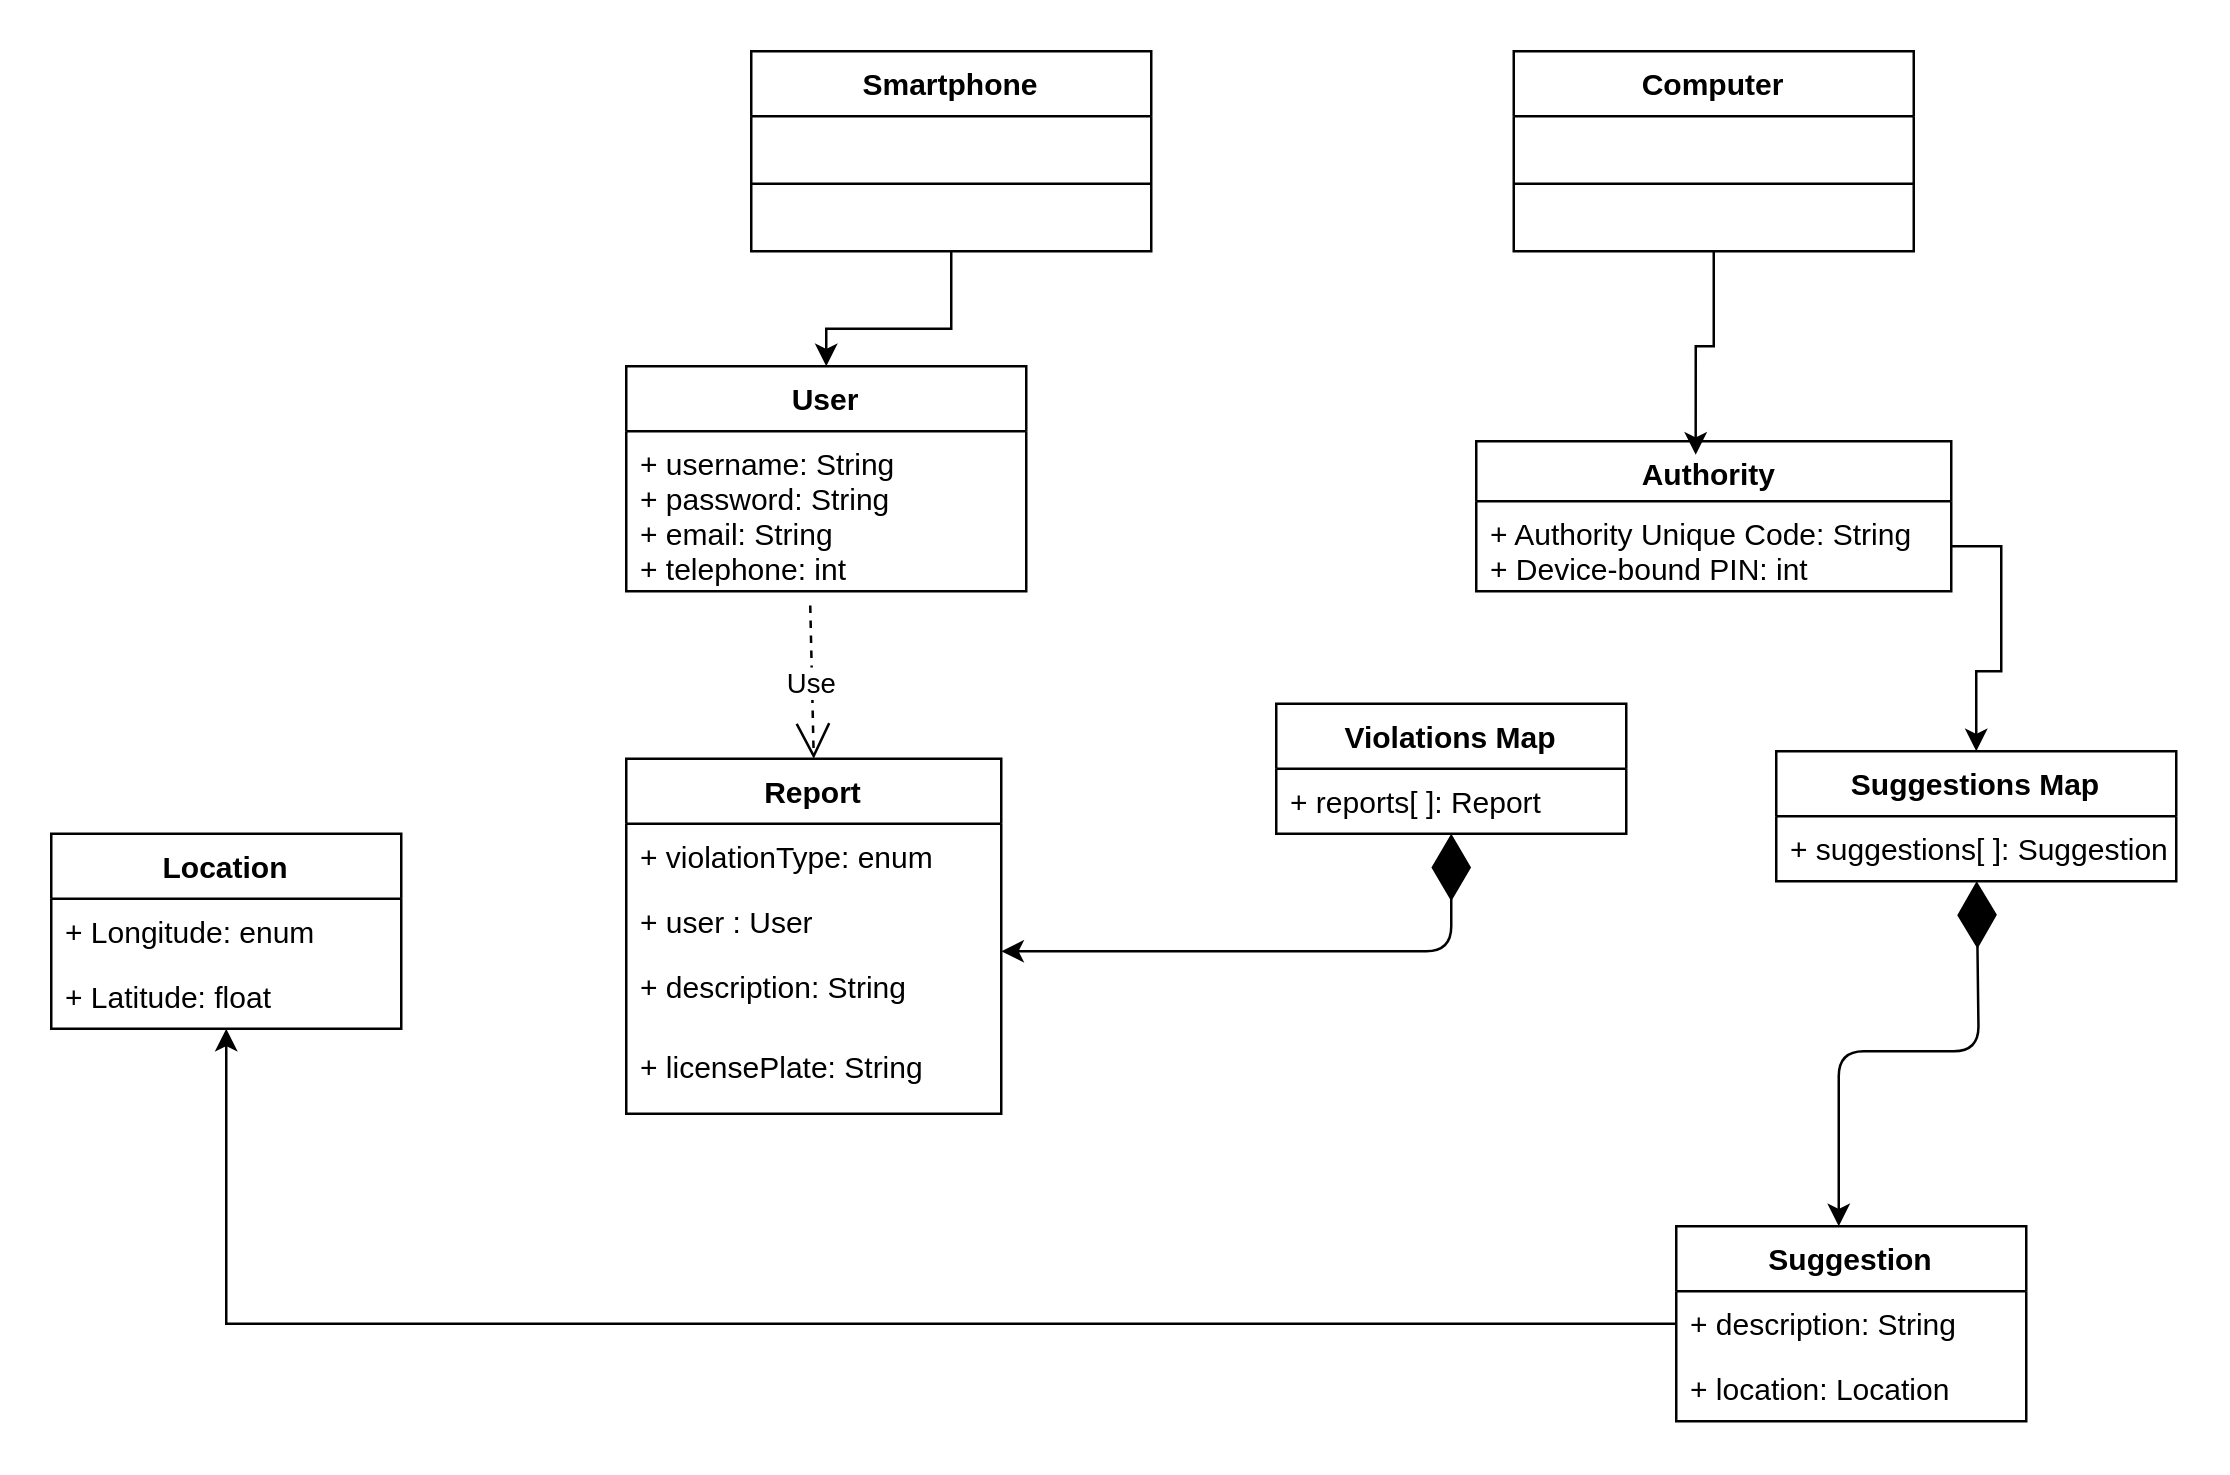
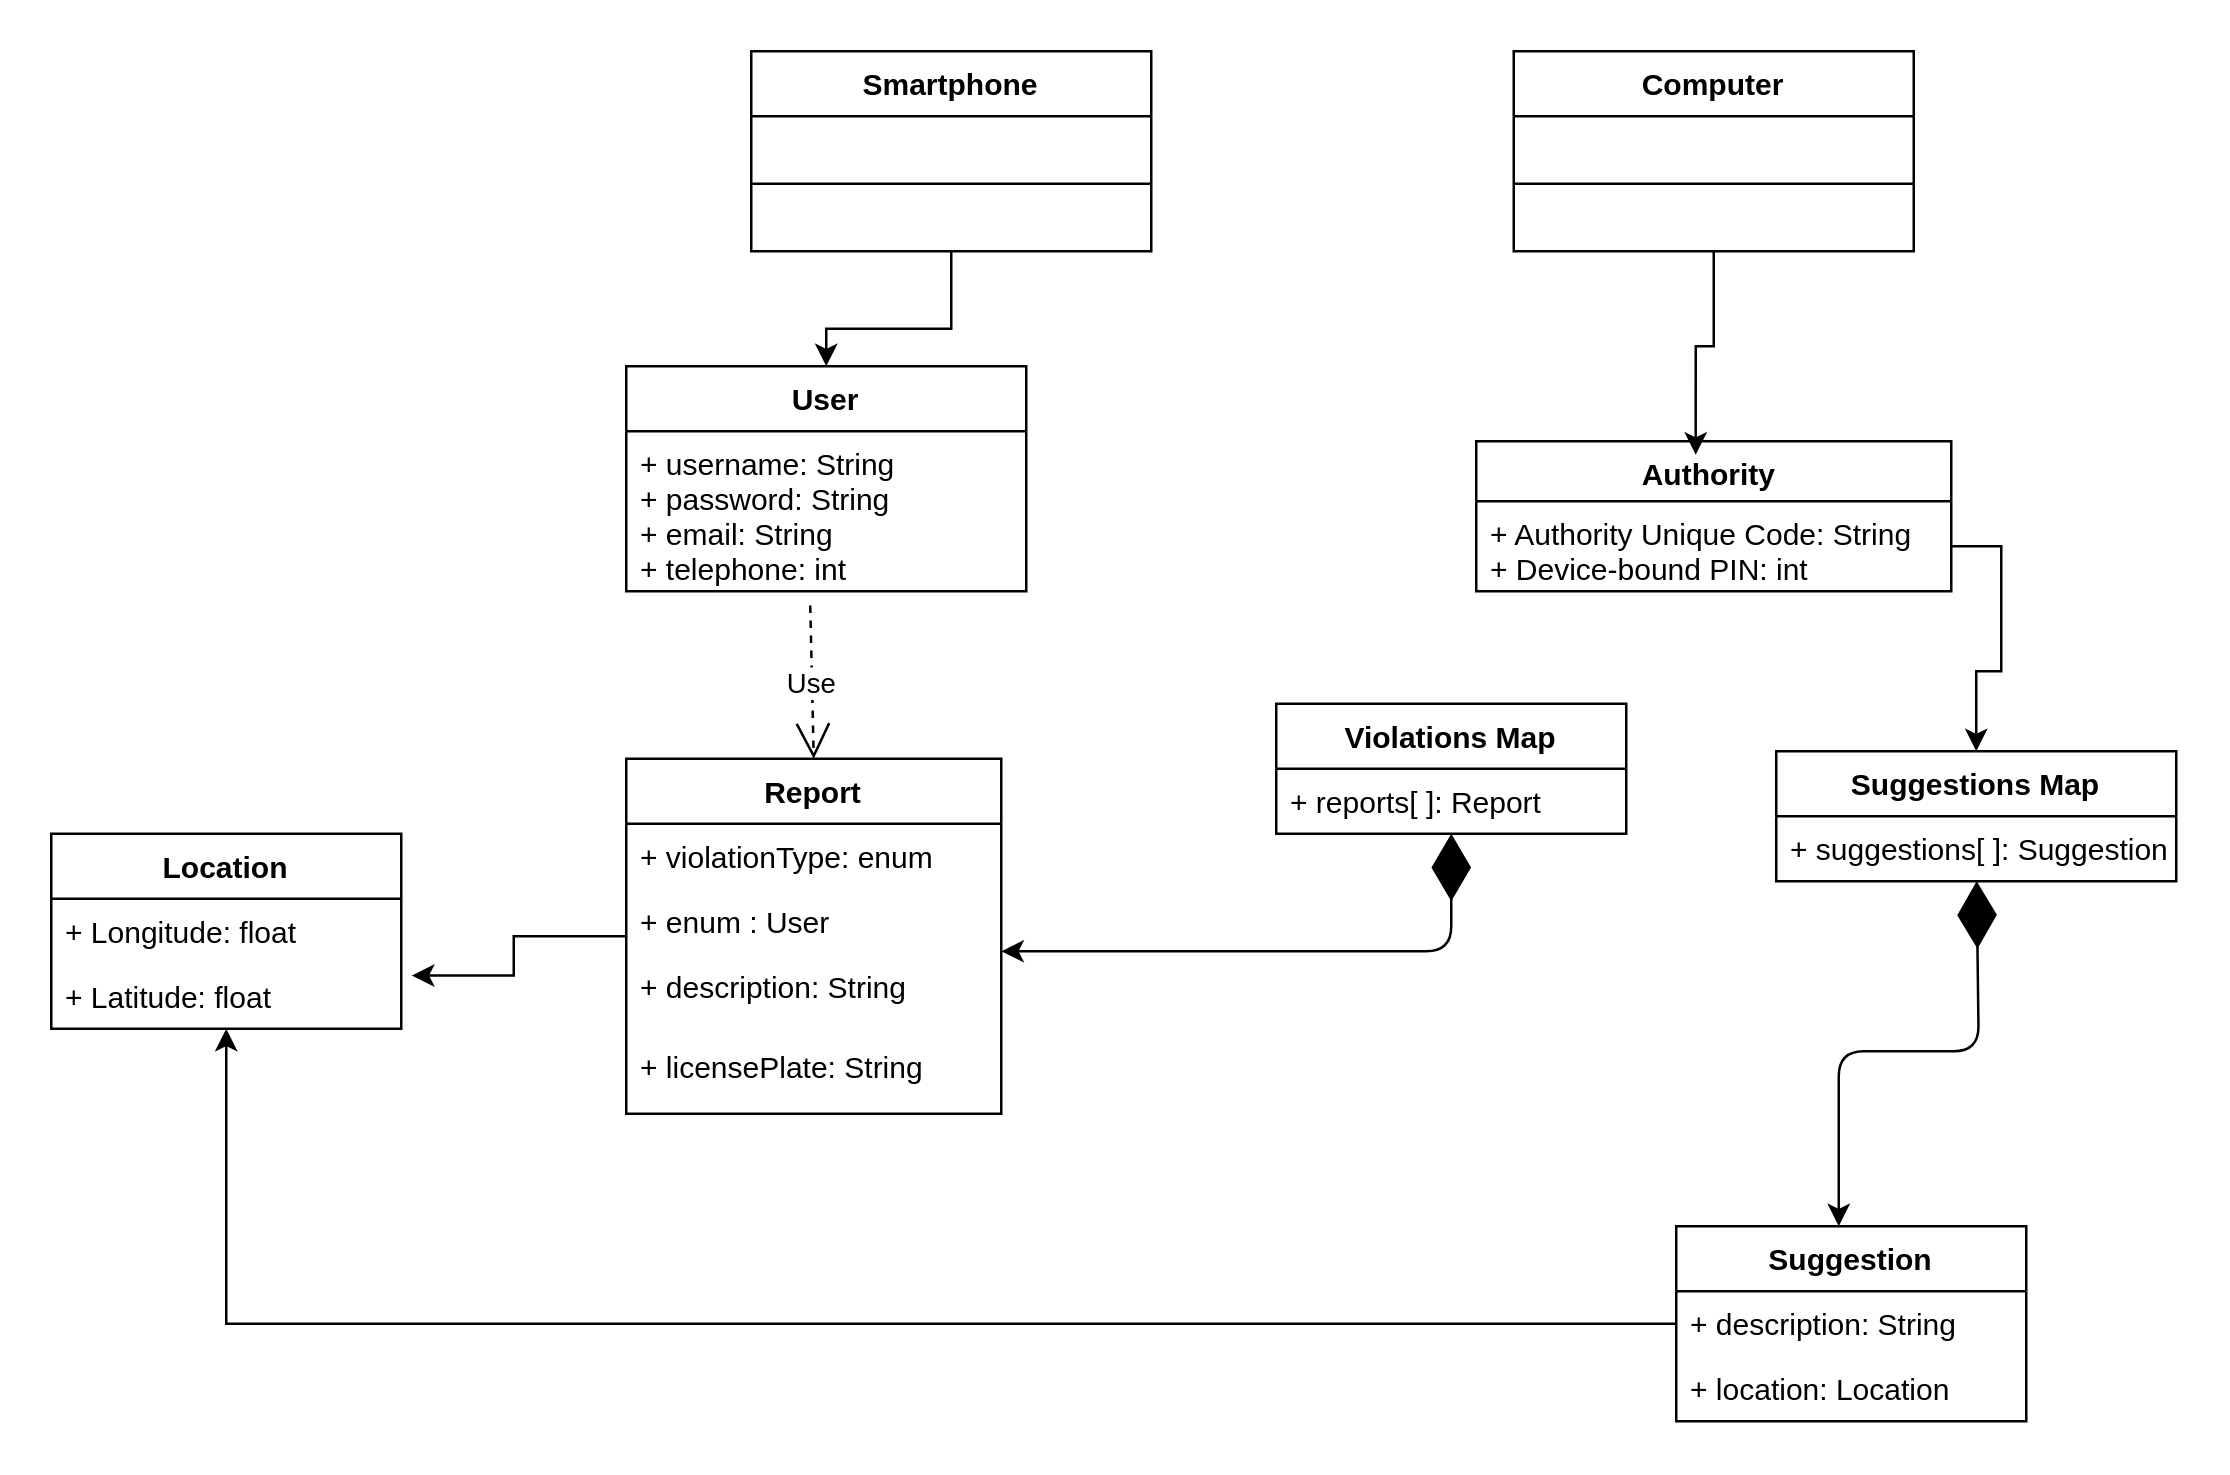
  <mxCell id="0" />
  <mxCell id="1" parent="0" />
  <mxCell id="2" value="User" style="swimlane;fontStyle=1;align=center;verticalAlign=top;childLayout=stackLayout;horizontal=1;startSize=26;horizontalStack=0;resizeParent=1;resizeParentMax=0;resizeLast=0;collapsible=1;marginBottom=0;" parent="1" vertex="1"><mxGeometry x="250" y="146" width="160" height="90" as="geometry" /></mxCell>
  <mxCell id="3" value="+ username: String&#10;+ password: String&#10;+ email: String&#10;+ telephone: int" style="text;strokeColor=none;fillColor=none;align=left;verticalAlign=top;spacingLeft=4;spacingRight=4;overflow=hidden;rotatable=0;points=[[0,0.5],[1,0.5]];portConstraint=eastwest;" parent="2" vertex="1"><mxGeometry y="26" width="160" height="64" as="geometry" /></mxCell>
  <mxCell id="4" value="" style="edgeStyle=orthogonalEdgeStyle;rounded=0;orthogonalLoop=1;jettySize=auto;html=1;entryX=0.5;entryY=0;entryDx=0;entryDy=0;" parent="1" source="5" target="2" edge="1"><mxGeometry relative="1" as="geometry"><mxPoint x="290" y="120" as="targetPoint" /><Array as="points"><mxPoint x="380" y="131" /><mxPoint x="330" y="131" /></Array></mxGeometry></mxCell>
  <mxCell id="5" value="Smartphone" style="swimlane;fontStyle=1;align=center;verticalAlign=top;childLayout=stackLayout;horizontal=1;startSize=26;horizontalStack=0;resizeParent=1;resizeParentMax=0;resizeLast=0;collapsible=1;marginBottom=0;" parent="1" vertex="1"><mxGeometry x="300" y="20" width="160" height="80" as="geometry" /></mxCell>
  <mxCell id="6" value="" style="line;strokeWidth=1;fillColor=none;align=left;verticalAlign=middle;spacingTop=-1;spacingLeft=3;spacingRight=3;rotatable=0;labelPosition=right;points=[];portConstraint=eastwest;" parent="5" vertex="1"><mxGeometry y="26" width="160" height="54" as="geometry" /></mxCell>
  <mxCell id="7" value="Authority " style="swimlane;fontStyle=1;align=center;verticalAlign=top;childLayout=stackLayout;horizontal=1;startSize=24;horizontalStack=0;resizeParent=1;resizeParentMax=0;resizeLast=0;collapsible=1;marginBottom=0;" parent="1" vertex="1"><mxGeometry x="590" y="176" width="190" height="60" as="geometry" /></mxCell>
  <mxCell id="8" value="+ Authority Unique Code: String&#10;+ Device-bound PIN: int" style="text;strokeColor=none;fillColor=none;align=left;verticalAlign=top;spacingLeft=4;spacingRight=4;overflow=hidden;rotatable=0;points=[[0,0.5],[1,0.5]];portConstraint=eastwest;" parent="7" vertex="1"><mxGeometry y="24" width="190" height="36" as="geometry" /></mxCell>
+ <mxCell id="9" style="edgeStyle=orthogonalEdgeStyle;rounded=0;orthogonalLoop=1;jettySize=auto;html=1;entryX=1.03;entryY=0.181;entryDx=0;entryDy=0;entryPerimeter=0;" parent="1" source="10" target="17" edge="1"><mxGeometry relative="1" as="geometry" /></mxCell>
  <mxCell id="10" value="Report" style="swimlane;fontStyle=1;childLayout=stackLayout;horizontal=1;startSize=26;fillColor=none;horizontalStack=0;resizeParent=1;resizeParentMax=0;resizeLast=0;collapsible=1;marginBottom=0;" parent="1" vertex="1"><mxGeometry x="250" y="303" width="150" height="142" as="geometry" /></mxCell>
  <mxCell id="11" value="+ violationType: enum" style="text;strokeColor=none;fillColor=none;align=left;verticalAlign=top;spacingLeft=4;spacingRight=4;overflow=hidden;rotatable=0;points=[[0,0.5],[1,0.5]];portConstraint=eastwest;" parent="10" vertex="1"><mxGeometry y="26" width="150" height="26" as="geometry" /></mxCell>
- <mxCell id="12" value="+ user : User" style="text;strokeColor=none;fillColor=none;align=left;verticalAlign=top;spacingLeft=4;spacingRight=4;overflow=hidden;rotatable=0;points=[[0,0.5],[1,0.5]];portConstraint=eastwest;" parent="10" vertex="1"><mxGeometry y="52" width="150" height="26" as="geometry" /></mxCell>
+ <mxCell id="12" value="+ enum : User" style="text;strokeColor=none;fillColor=none;align=left;verticalAlign=top;spacingLeft=4;spacingRight=4;overflow=hidden;rotatable=0;points=[[0,0.5],[1,0.5]];portConstraint=eastwest;" parent="10" vertex="1"><mxGeometry y="52" width="150" height="26" as="geometry" /></mxCell>
  <mxCell id="13" value="+ description: String&#10;" style="text;strokeColor=none;fillColor=none;align=left;verticalAlign=top;spacingLeft=4;spacingRight=4;overflow=hidden;rotatable=0;points=[[0,0.5],[1,0.5]];portConstraint=eastwest;" parent="10" vertex="1"><mxGeometry y="78" width="150" height="32" as="geometry" /></mxCell>
  <mxCell id="14" value="+ licensePlate: String" style="text;strokeColor=none;fillColor=none;align=left;verticalAlign=top;spacingLeft=4;spacingRight=4;overflow=hidden;rotatable=0;points=[[0,0.5],[1,0.5]];portConstraint=eastwest;" vertex="1" parent="10"><mxGeometry y="110" width="150" height="32" as="geometry" /></mxCell>
  <mxCell id="15" value="Location" style="swimlane;fontStyle=1;childLayout=stackLayout;horizontal=1;startSize=26;fillColor=none;horizontalStack=0;resizeParent=1;resizeParentMax=0;resizeLast=0;collapsible=1;marginBottom=0;" parent="1" vertex="1"><mxGeometry x="20" y="333" width="140" height="78" as="geometry" /></mxCell>
- <mxCell id="16" value="+ Longitude: enum" style="text;strokeColor=none;fillColor=none;align=left;verticalAlign=top;spacingLeft=4;spacingRight=4;overflow=hidden;rotatable=0;points=[[0,0.5],[1,0.5]];portConstraint=eastwest;" parent="15" vertex="1"><mxGeometry y="26" width="140" height="26" as="geometry" /></mxCell>
+ <mxCell id="16" value="+ Longitude: float" style="text;strokeColor=none;fillColor=none;align=left;verticalAlign=top;spacingLeft=4;spacingRight=4;overflow=hidden;rotatable=0;points=[[0,0.5],[1,0.5]];portConstraint=eastwest;" parent="15" vertex="1"><mxGeometry y="26" width="140" height="26" as="geometry" /></mxCell>
  <mxCell id="17" value="+ Latitude: float" style="text;strokeColor=none;fillColor=none;align=left;verticalAlign=top;spacingLeft=4;spacingRight=4;overflow=hidden;rotatable=0;points=[[0,0.5],[1,0.5]];portConstraint=eastwest;" parent="15" vertex="1"><mxGeometry y="52" width="140" height="26" as="geometry" /></mxCell>
  <mxCell id="18" value="Violations Map" style="swimlane;fontStyle=1;childLayout=stackLayout;horizontal=1;startSize=26;fillColor=none;horizontalStack=0;resizeParent=1;resizeParentMax=0;resizeLast=0;collapsible=1;marginBottom=0;" parent="1" vertex="1"><mxGeometry x="510" y="281" width="140" height="52" as="geometry" /></mxCell>
  <mxCell id="19" value="+ reports[ ]: Report" style="text;strokeColor=none;fillColor=none;align=left;verticalAlign=top;spacingLeft=4;spacingRight=4;overflow=hidden;rotatable=0;points=[[0,0.5],[1,0.5]];portConstraint=eastwest;" parent="18" vertex="1"><mxGeometry y="26" width="140" height="26" as="geometry" /></mxCell>
  <mxCell id="20" value="Suggestions Map" style="swimlane;fontStyle=1;childLayout=stackLayout;horizontal=1;startSize=26;fillColor=none;horizontalStack=0;resizeParent=1;resizeParentMax=0;resizeLast=0;collapsible=1;marginBottom=0;" parent="1" vertex="1"><mxGeometry x="710" y="300" width="160" height="52" as="geometry" /></mxCell>
  <mxCell id="21" value="+ suggestions[ ]: Suggestion" style="text;strokeColor=none;fillColor=none;align=left;verticalAlign=top;spacingLeft=4;spacingRight=4;overflow=hidden;rotatable=0;points=[[0,0.5],[1,0.5]];portConstraint=eastwest;" parent="20" vertex="1"><mxGeometry y="26" width="160" height="26" as="geometry" /></mxCell>
  <mxCell id="22" style="edgeStyle=orthogonalEdgeStyle;rounded=0;orthogonalLoop=1;jettySize=auto;html=1;entryX=0.5;entryY=0;entryDx=0;entryDy=0;" parent="1" source="8" target="20" edge="1"><mxGeometry relative="1" as="geometry" /></mxCell>
  <mxCell id="23" style="edgeStyle=orthogonalEdgeStyle;rounded=0;orthogonalLoop=1;jettySize=auto;html=1;" parent="1" source="24" target="15" edge="1"><mxGeometry relative="1" as="geometry" /></mxCell>
  <mxCell id="24" value="Suggestion" style="swimlane;fontStyle=1;childLayout=stackLayout;horizontal=1;startSize=26;fillColor=none;horizontalStack=0;resizeParent=1;resizeParentMax=0;resizeLast=0;collapsible=1;marginBottom=0;" parent="1" vertex="1"><mxGeometry x="670" y="490" width="140" height="78" as="geometry" /></mxCell>
  <mxCell id="25" value="+ description: String" style="text;strokeColor=none;fillColor=none;align=left;verticalAlign=top;spacingLeft=4;spacingRight=4;overflow=hidden;rotatable=0;points=[[0,0.5],[1,0.5]];portConstraint=eastwest;" parent="24" vertex="1"><mxGeometry y="26" width="140" height="26" as="geometry" /></mxCell>
  <mxCell id="26" value="+ location: Location" style="text;strokeColor=none;fillColor=none;align=left;verticalAlign=top;spacingLeft=4;spacingRight=4;overflow=hidden;rotatable=0;points=[[0,0.5],[1,0.5]];portConstraint=eastwest;" parent="24" vertex="1"><mxGeometry y="52" width="140" height="26" as="geometry" /></mxCell>
  <mxCell id="27" style="edgeStyle=orthogonalEdgeStyle;rounded=0;orthogonalLoop=1;jettySize=auto;html=1;entryX=0.462;entryY=0.09;entryDx=0;entryDy=0;entryPerimeter=0;" parent="1" source="28" target="7" edge="1"><mxGeometry relative="1" as="geometry" /></mxCell>
  <mxCell id="28" value="Computer" style="swimlane;fontStyle=1;align=center;verticalAlign=top;childLayout=stackLayout;horizontal=1;startSize=26;horizontalStack=0;resizeParent=1;resizeParentMax=0;resizeLast=0;collapsible=1;marginBottom=0;" parent="1" vertex="1"><mxGeometry x="605" y="20" width="160" height="80" as="geometry" /></mxCell>
  <mxCell id="29" value="" style="line;strokeWidth=1;fillColor=none;align=left;verticalAlign=middle;spacingTop=-1;spacingLeft=3;spacingRight=3;rotatable=0;labelPosition=right;points=[];portConstraint=eastwest;" parent="28" vertex="1"><mxGeometry y="26" width="160" height="54" as="geometry" /></mxCell>
  <mxCell id="30" value="Use" style="endArrow=open;endSize=12;dashed=1;html=1;exitX=0.46;exitY=1.089;exitDx=0;exitDy=0;exitPerimeter=0;entryX=0.5;entryY=0;entryDx=0;entryDy=0;" edge="1" parent="1" source="3" target="10"><mxGeometry width="160" relative="1" as="geometry"><mxPoint x="320" y="270" as="sourcePoint" /><mxPoint x="480" y="270" as="targetPoint" /></mxGeometry></mxCell>
  <mxCell id="31" value="" style="endArrow=diamondThin;endFill=1;endSize=24;html=1;entryX=0.5;entryY=1;entryDx=0;entryDy=0;startArrow=classic;startFill=1;" edge="1" parent="1" target="18"><mxGeometry width="160" relative="1" as="geometry"><mxPoint x="400" y="380" as="sourcePoint" /><mxPoint x="600" y="380" as="targetPoint" /><Array as="points"><mxPoint x="580" y="380" /></Array></mxGeometry></mxCell>
  <mxCell id="32" value="" style="endArrow=diamondThin;endFill=1;endSize=24;html=1;startArrow=classic;startFill=1;" edge="1" parent="1" target="21"><mxGeometry width="160" relative="1" as="geometry"><mxPoint x="735" y="490" as="sourcePoint" /><mxPoint x="800" y="400" as="targetPoint" /><Array as="points"><mxPoint x="735" y="420" /><mxPoint x="791" y="420" /></Array></mxGeometry></mxCell>
